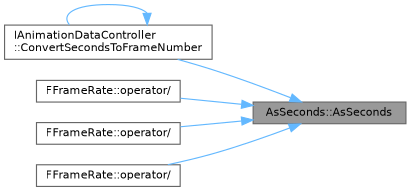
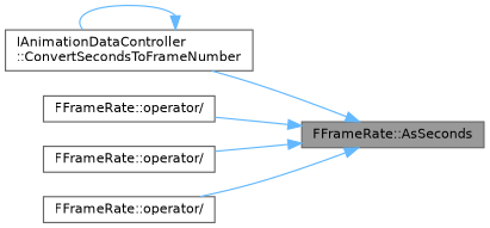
  digraph {
    rankdir=RL
    fontname="DejaVu Sans"
    node [color=grey40 fillcolor=white fontname="DejaVu Sans" fontsize=10 shape=box style=filled]
    edge [color=steelblue1 dir=back fontname="DejaVu Sans" fontsize=10 labelfontname=Helvetica labelfontsize=10 style=solid]
-   n1 [color=gray40 fillcolor=grey60 fontcolor=black height=0.2 label="AsSeconds::AsSeconds" width=0.4]
+   n1 [color=gray40 fillcolor=grey60 fontcolor=black height=0.2 label="FFrameRate::AsSeconds" width=0.4]
    n2 [height=0.2 label="IAnimationDataController\l::ConvertSecondsToFrameNumber" width=0.4]
    n3 [height=0.2 label="FFrameRate::operator/" width=0.4]
    n4 [height=0.2 label="FFrameRate::operator/" width=0.4]
    n5 [height=0.2 label="FFrameRate::operator/" width=0.4]
    n1 -> n2
    n1 -> n3
    n1 -> n4
    n1 -> n5
    n2 -> n2
  }
